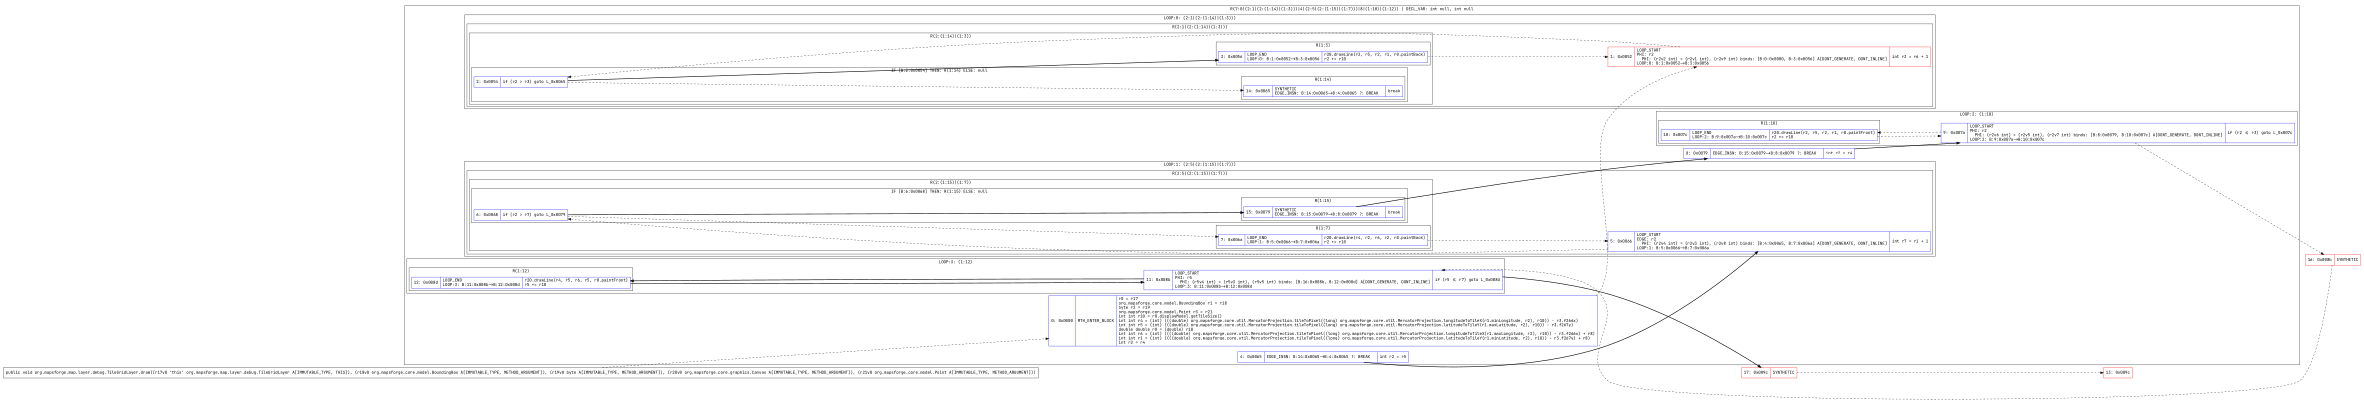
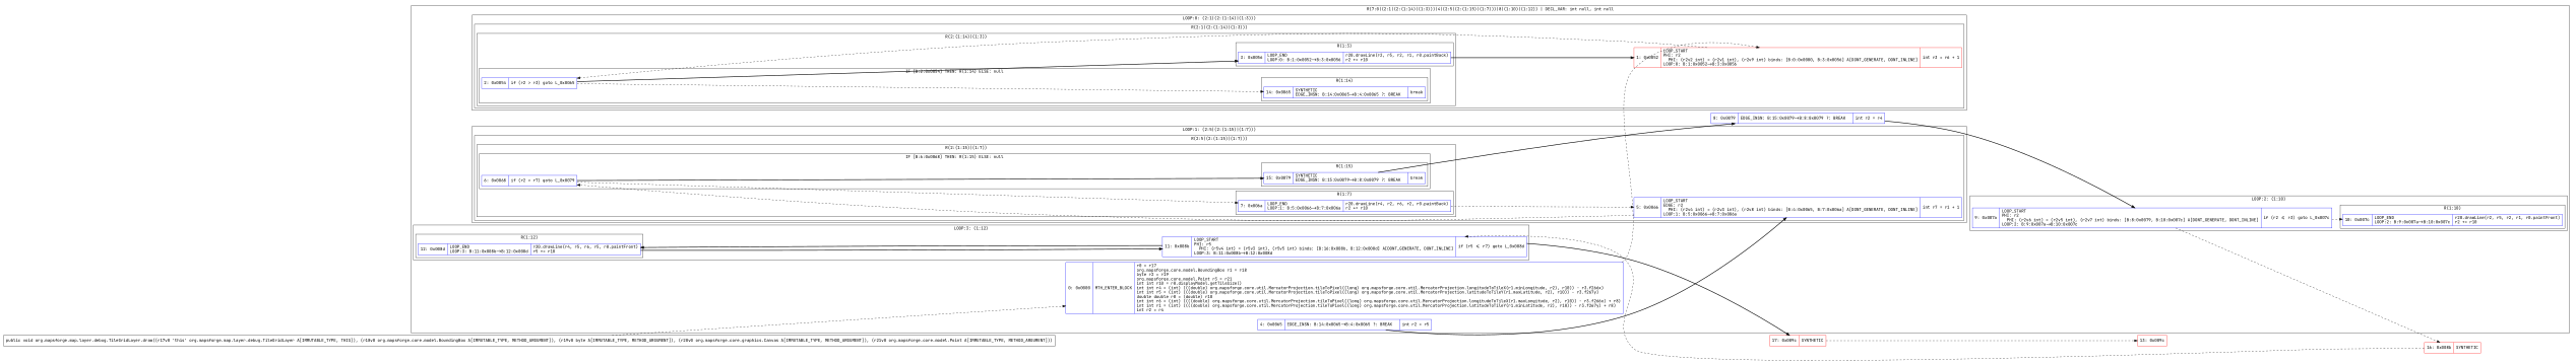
  digraph {
    fontname="JetBrains Mono"
    rankdir=LR
    node [color=blue fontname="JetBrains Mono" shape=record]
    edge [fontname="JetBrains Mono" style=dashed]
    n1 [label="{14\:\ 0x0065|SYNTHETIC\lEDGE_INSN: B:14:0x0065\-\>B:4:0x0065 ?: BREAK  \l|break\l}"]
    n2 [label="{2\:\ 0x0054|if (r2 \> r3) goto L_0x0065\l}"]
    n3 [label="{3\:\ 0x0056|LOOP_END\lLOOP:0: B:1:0x0052\-\>B:3:0x0056\l|r20.drawLine(r2, r5, r2, r1, r0.paintBack)\lr2 += r10\l}"]
    n4 [color=red label="{1\:\ 0x0052|LOOP_START\lPHI: r2 \l  PHI: (r2v2 int) = (r2v1 int), (r2v9 int) binds: [B:0:0x0000, B:3:0x0056] A[DONT_GENERATE, DONT_INLINE]\lLOOP:0: B:1:0x0052\-\>B:3:0x0056\l|int r3 = r6 + 1\l}"]
    n5 [label="{15\:\ 0x0079|SYNTHETIC\lEDGE_INSN: B:15:0x0079\-\>B:8:0x0079 ?: BREAK  \l|break\l}"]
    n6 [label="{6\:\ 0x0068|if (r2 \> r7) goto L_0x0079\l}"]
    n7 [label="{7\:\ 0x006a|LOOP_END\lLOOP:1: B:5:0x0066\-\>B:7:0x006a\l|r20.drawLine(r4, r2, r6, r2, r0.paintBack)\lr2 += r10\l}"]
    n8 [label="{5\:\ 0x0066|LOOP_START\lEDGE: r2 \l  PHI: (r2v4 int) = (r2v3 int), (r2v8 int) binds: [B:4:0x0065, B:7:0x006a] A[DONT_GENERATE, DONT_INLINE]\lLOOP:1: B:5:0x0066\-\>B:7:0x006a\l|int r7 = r1 + 1\l}"]
    n9 [label="{10\:\ 0x007c|LOOP_END\lLOOP:2: B:9:0x007a\-\>B:10:0x007c\l|r20.drawLine(r2, r5, r2, r1, r0.paintFront)\lr2 += r10\l}"]
    n10 [label="{9\:\ 0x007a|LOOP_START\lPHI: r2 \l  PHI: (r2v6 int) = (r2v5 int), (r2v7 int) binds: [B:8:0x0079, B:10:0x007c] A[DONT_GENERATE, DONT_INLINE]\lLOOP:2: B:9:0x007a\-\>B:10:0x007c\l|if (r2 \<= r3) goto L_0x007c\l}"]
    n11 [label="{12\:\ 0x008d|LOOP_END\lLOOP:3: B:11:0x008b\-\>B:12:0x008d\l|r20.drawLine(r4, r5, r6, r5, r0.paintFront)\lr5 += r10\l}"]
    n12 [label="{11\:\ 0x008b|LOOP_START\lPHI: r5 \l  PHI: (r5v4 int) = (r5v3 int), (r5v5 int) binds: [B:16:0x008b, B:12:0x008d] A[DONT_GENERATE, DONT_INLINE]\lLOOP:3: B:11:0x008b\-\>B:12:0x008d\l|if (r5 \<= r7) goto L_0x008d\l}"]
    n13 [label="{0\:\ 0x0000|MTH_ENTER_BLOCK\l|r0 = r17\lorg.mapsforge.core.model.BoundingBox r1 = r18\lbyte r2 = r19\lorg.mapsforge.core.model.Point r3 = r21\lint int r10 = r0.displayModel.getTileSize()\lint int r4 = (int) (((double) org.mapsforge.core.util.MercatorProjection.tileToPixel((long) org.mapsforge.core.util.MercatorProjection.longitudeToTileX(r1.minLongitude, r2), r10)) \- r3.f266x)\lint int r5 = (int) (((double) org.mapsforge.core.util.MercatorProjection.tileToPixel((long) org.mapsforge.core.util.MercatorProjection.latitudeToTileY(r1.maxLatitude, r2), r10)) \- r3.f267y)\ldouble double r8 = (double) r10\lint int r6 = (int) ((((double) org.mapsforge.core.util.MercatorProjection.tileToPixel((long) org.mapsforge.core.util.MercatorProjection.longitudeToTileX(r1.maxLongitude, r2), r10)) \- r3.f266x) + r8)\lint int r1 = (int) ((((double) org.mapsforge.core.util.MercatorProjection.tileToPixel((long) org.mapsforge.core.util.MercatorProjection.latitudeToTileY(r1.minLatitude, r2), r10)) \- r3.f267y) + r8)\lint r2 = r4\l}"]
    n14 [label="{4\:\ 0x0065|EDGE_INSN: B:14:0x0065\-\>B:4:0x0065 ?: BREAK  \l|int r2 = r5\l}"]
    n15 [label="{8\:\ 0x0079|EDGE_INSN: B:15:0x0079\-\>B:8:0x0079 ?: BREAK  \l|int r2 = r4\l}"]
    n16 [color=red label="{16\:\ 0x008b|SYNTHETIC\l}"]
    n17 [color=red label="{17\:\ 0x009c|SYNTHETIC\l}"]
    n18 [color=red label="{13\:\ 0x009c}"]
    n19 [label="{public void org.mapsforge.map.layer.debug.TileGridLayer.draw((r17v0 'this' org.mapsforge.map.layer.debug.TileGridLayer A[IMMUTABLE_TYPE, THIS]), (r18v0 org.mapsforge.core.model.BoundingBox A[IMMUTABLE_TYPE, METHOD_ARGUMENT]), (r19v0 byte A[IMMUTABLE_TYPE, METHOD_ARGUMENT]), (r20v0 org.mapsforge.core.graphics.Canvas A[IMMUTABLE_TYPE, METHOD_ARGUMENT]), (r21v0 org.mapsforge.core.model.Point A[IMMUTABLE_TYPE, METHOD_ARGUMENT])) }" color=""]
    subgraph cluster_1 {
      label="R(7:0|(2:1|(2:(1:14)|(1:3)))|4|(2:5|(2:(1:15)|(1:7)))|8|(1:10)|(1:12)) | DECL_VAR: int null, int null\l"
      n13
      n14
      n15
      subgraph cluster_2 {
        label="LOOP:0: (2:1|(2:(1:14)|(1:3)))"
        subgraph cluster_3 {
          label="R(2:1|(2:(1:14)|(1:3)))"
          n4
          subgraph cluster_4 {
            label="R(2:(1:14)|(1:3))"
            subgraph cluster_5 {
              label="IF [B:2:0x0054] THEN: R(1:14) ELSE: null"
              n2
              subgraph cluster_6 {
                label="R(1:14)"
                n1
              }
            }
            subgraph cluster_7 {
              label="R(1:3)"
              n3
            }
          }
        }
      }
      subgraph cluster_8 {
        label="LOOP:1: (2:5|(2:(1:15)|(1:7)))"
        subgraph cluster_9 {
          label="R(2:5|(2:(1:15)|(1:7)))"
          n8
          subgraph cluster_10 {
            label="R(2:(1:15)|(1:7))"
            subgraph cluster_11 {
              label="IF [B:6:0x0068] THEN: R(1:15) ELSE: null"
              n6
              subgraph cluster_12 {
                label="R(1:15)"
                n5
              }
            }
            subgraph cluster_13 {
              label="R(1:7)"
              n7
            }
          }
        }
      }
      subgraph cluster_14 {
        label="LOOP:2: (1:10)"
        n10
        subgraph cluster_15 {
          label="R(1:10)"
          n9
        }
      }
      subgraph cluster_16 {
        label="LOOP:3: (1:12)"
        n12
        subgraph cluster_17 {
          label="R(1:12)"
          n11
        }
      }
    }
    n2 -> n1
    n2 -> n3 [style=bold]
-   n3 -> n4
+   n3 -> n4 [style=bold]
    n4 -> n2
    n5 -> n15 [style=bold]
    n6 -> n5 [style=bold]
    n6 -> n7
    n7 -> n8
    n8 -> n6
-   n9 -> n10
    n10 -> n9
    n10 -> n16
    n11 -> n12 [style=bold]
    n12 -> n11 [style=bold]
    n12 -> n17 [style=bold]
    n13 -> n4
    n14 -> n8 [style=bold]
    n15 -> n10 [style=bold]
    n16 -> n12
    n17 -> n18
    n19 -> n13
  }
